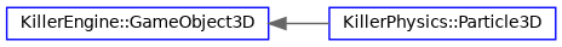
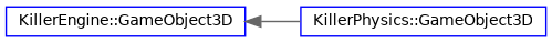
  digraph {
    rankdir=LR
    node [color=blue fillcolor=white fontname=Helvetica fontsize=10 shape=record style=filled]
    n1 [height=0.2 label="KillerEngine::GameObject3D" width=0.4]
-   n2 [height=0.2 label="KillerPhysics::Particle3D" width=0.4]
+   n2 [height=0.2 label="KillerPhysics::GameObject3D" width=0.4]
    n1 -> n2 [color=gray40 dir=back fontname=Helvetica fontsize=10 labelfontname=Helvetica labelfontsize=10 style=solid]
  }
